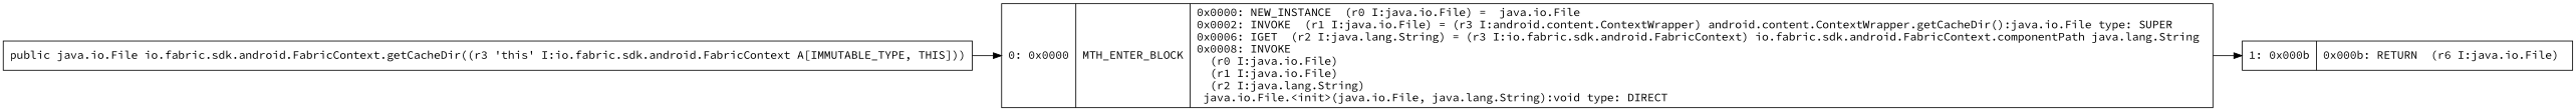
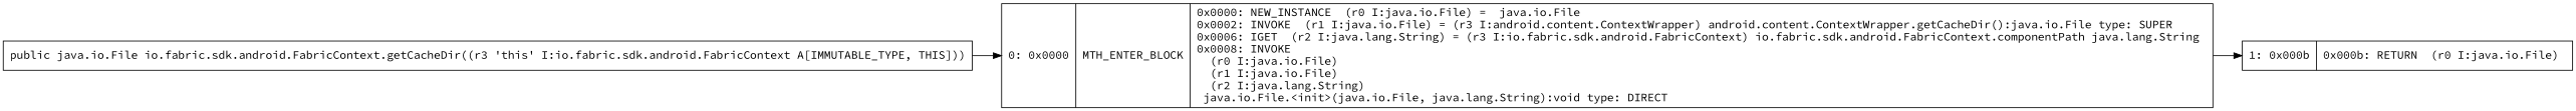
  digraph {
    rankdir=LR
    fontname="Source Code Pro"
    node [shape=record fontname="Source Code Pro"]
    edge [fontname="Source Code Pro"]
    n1 [label="{0\:\ 0x0000|MTH_ENTER_BLOCK\l|0x0000: NEW_INSTANCE  (r0 I:java.io.File) =  java.io.File \l0x0002: INVOKE  (r1 I:java.io.File) = (r3 I:android.content.ContextWrapper) android.content.ContextWrapper.getCacheDir():java.io.File type: SUPER \l0x0006: IGET  (r2 I:java.lang.String) = (r3 I:io.fabric.sdk.android.FabricContext) io.fabric.sdk.android.FabricContext.componentPath java.lang.String \l0x0008: INVOKE  \l  (r0 I:java.io.File)\l  (r1 I:java.io.File)\l  (r2 I:java.lang.String)\l java.io.File.\<init\>(java.io.File, java.lang.String):void type: DIRECT \l}"]
-   n2 [label="{1\:\ 0x000b|0x000b: RETURN  (r6 I:java.io.File) \l}"]
+   n2 [label="{1\:\ 0x000b|0x000b: RETURN  (r0 I:java.io.File) \l}"]
    n3 [label="{public java.io.File io.fabric.sdk.android.FabricContext.getCacheDir((r3 'this' I:io.fabric.sdk.android.FabricContext A[IMMUTABLE_TYPE, THIS])) }"]
    n1 -> n2
    n3 -> n1
  }
